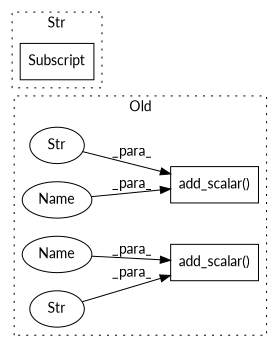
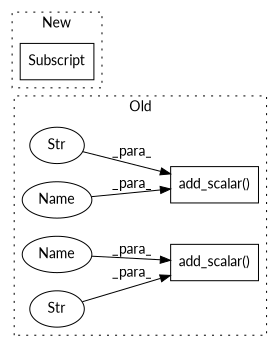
  digraph {
    rankdir=LR
    fontname=Lato
    node [a=75 l=9 shape=ellipse fontname=Lato]
    edge [fontname=Lato]
    n1 [l="24,24" label="add_scalar()" s="2423,2465" shape=box]
    n2 [a=66 label=Str s=2447]
    n3 [l="24,22" label="add_scalar()" s="2498,2540" shape=box]
    n4 [a=66 label=Str s=2522]
    n5 [a=87 l=7 label=Name s=2458]
    n6 [a=87 l=7 label=Name s=2533]
    n7 [a=63 l="21,0" label=Subscript s="2802,0" shape=box]
    subgraph cluster_1 {
      label=Old
      style=dotted
      n1
      n2
      n3
      n4
      n5
      n6
    }
    subgraph cluster_2 {
-     label=Str
+     label=New
      style=dotted
      n7
    }
    n2 -> n1 [label=_para_]
    n4 -> n3 [label=_para_]
    n5 -> n1 [label=_para_]
    n6 -> n3 [label=_para_]
  }
